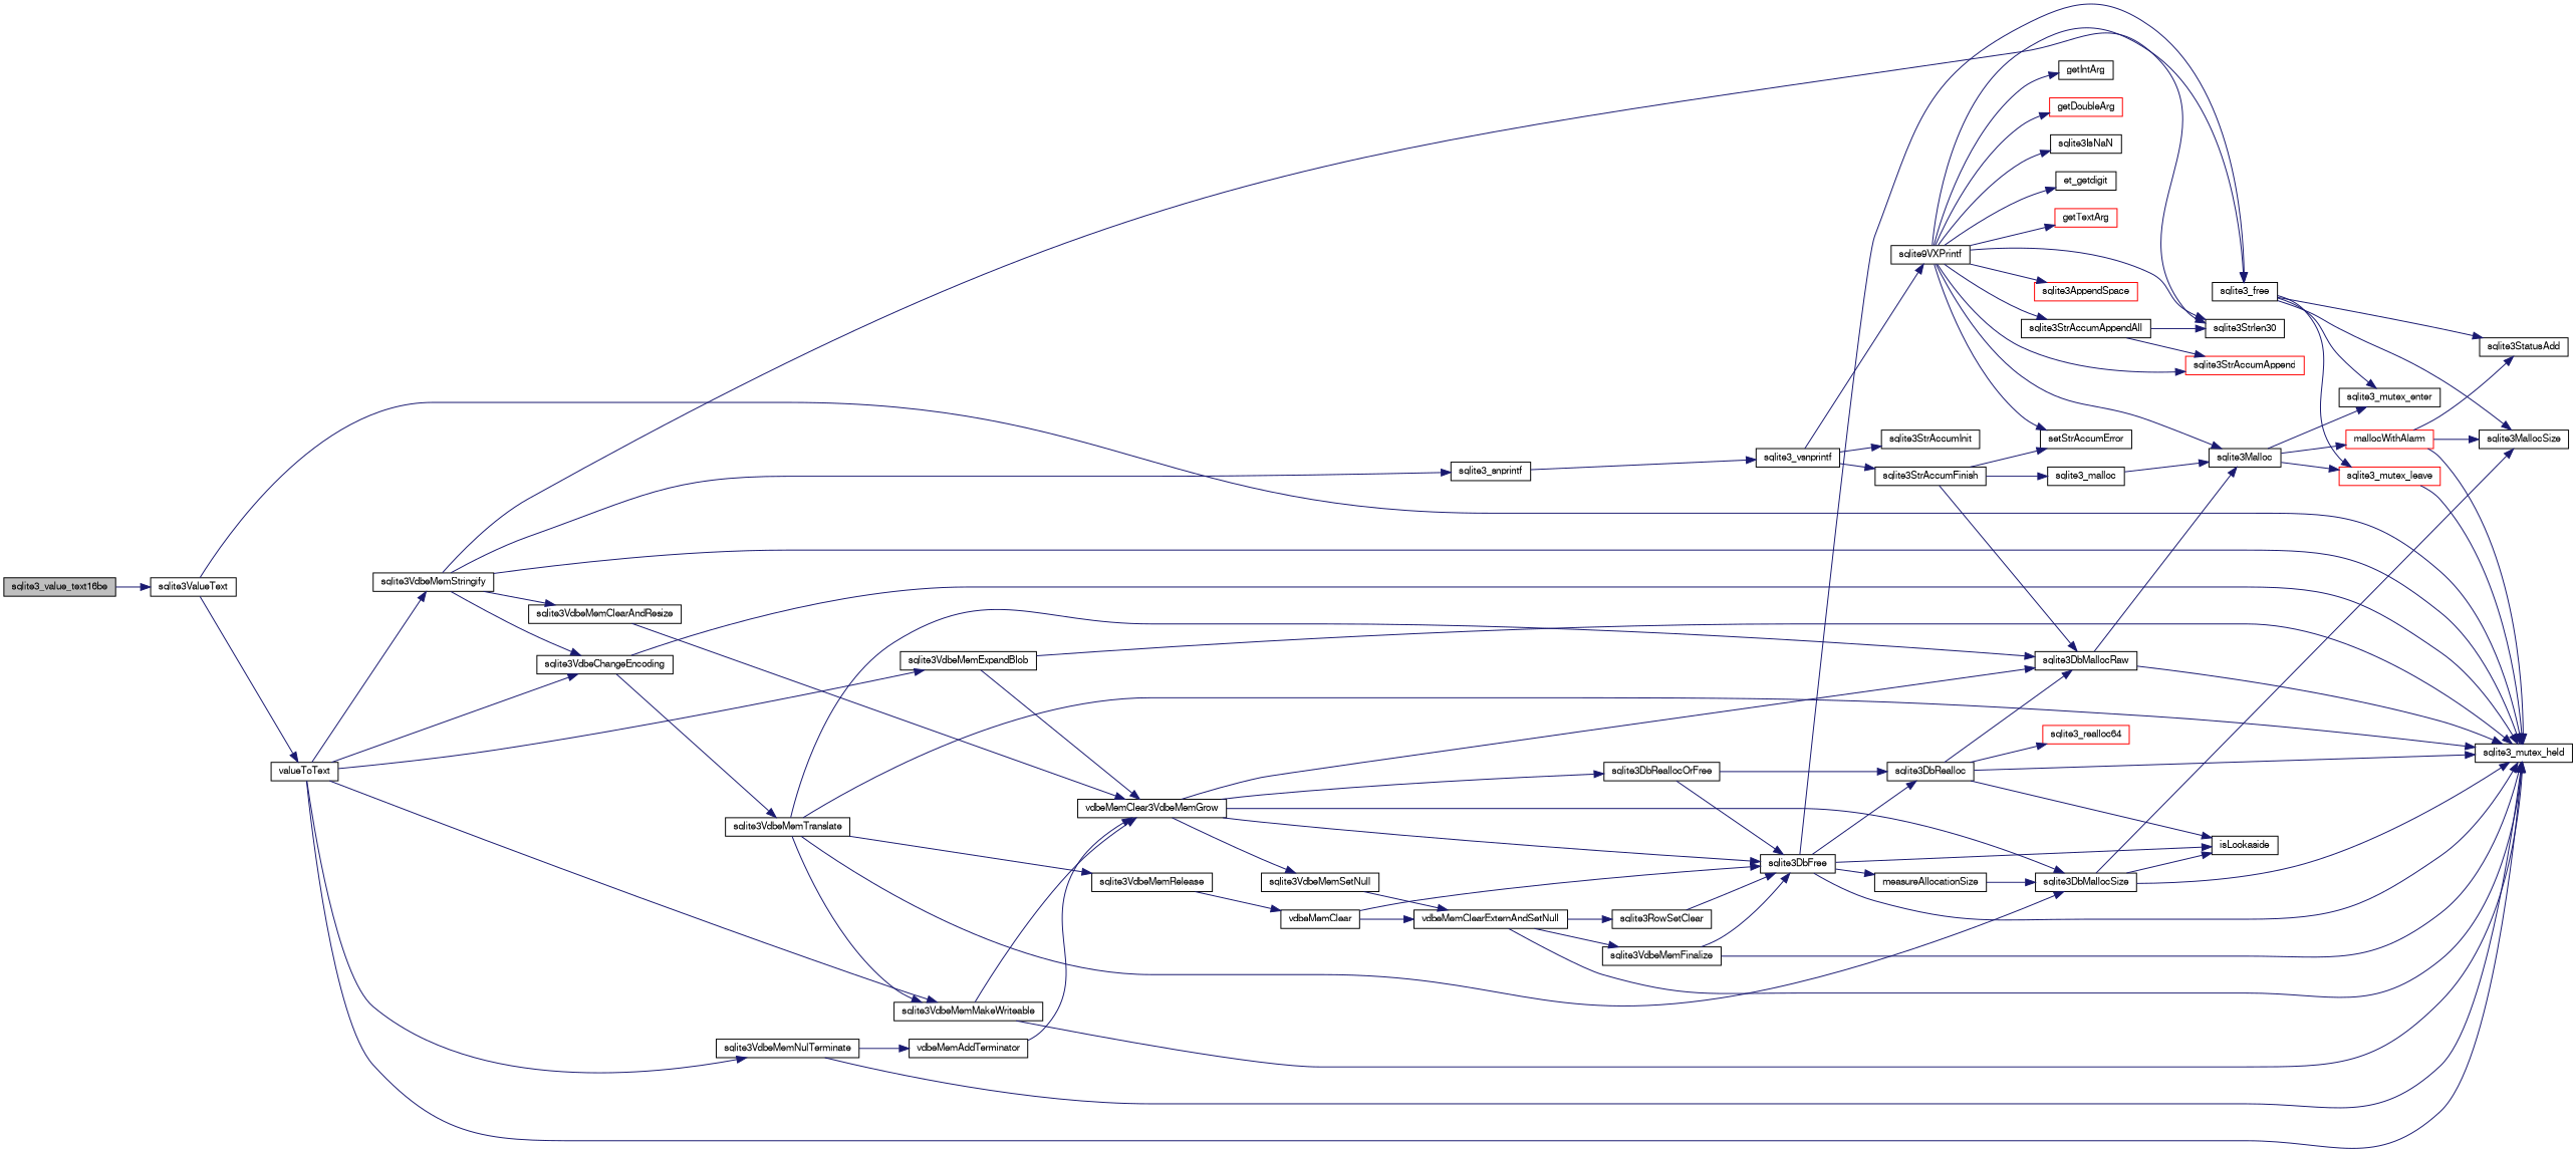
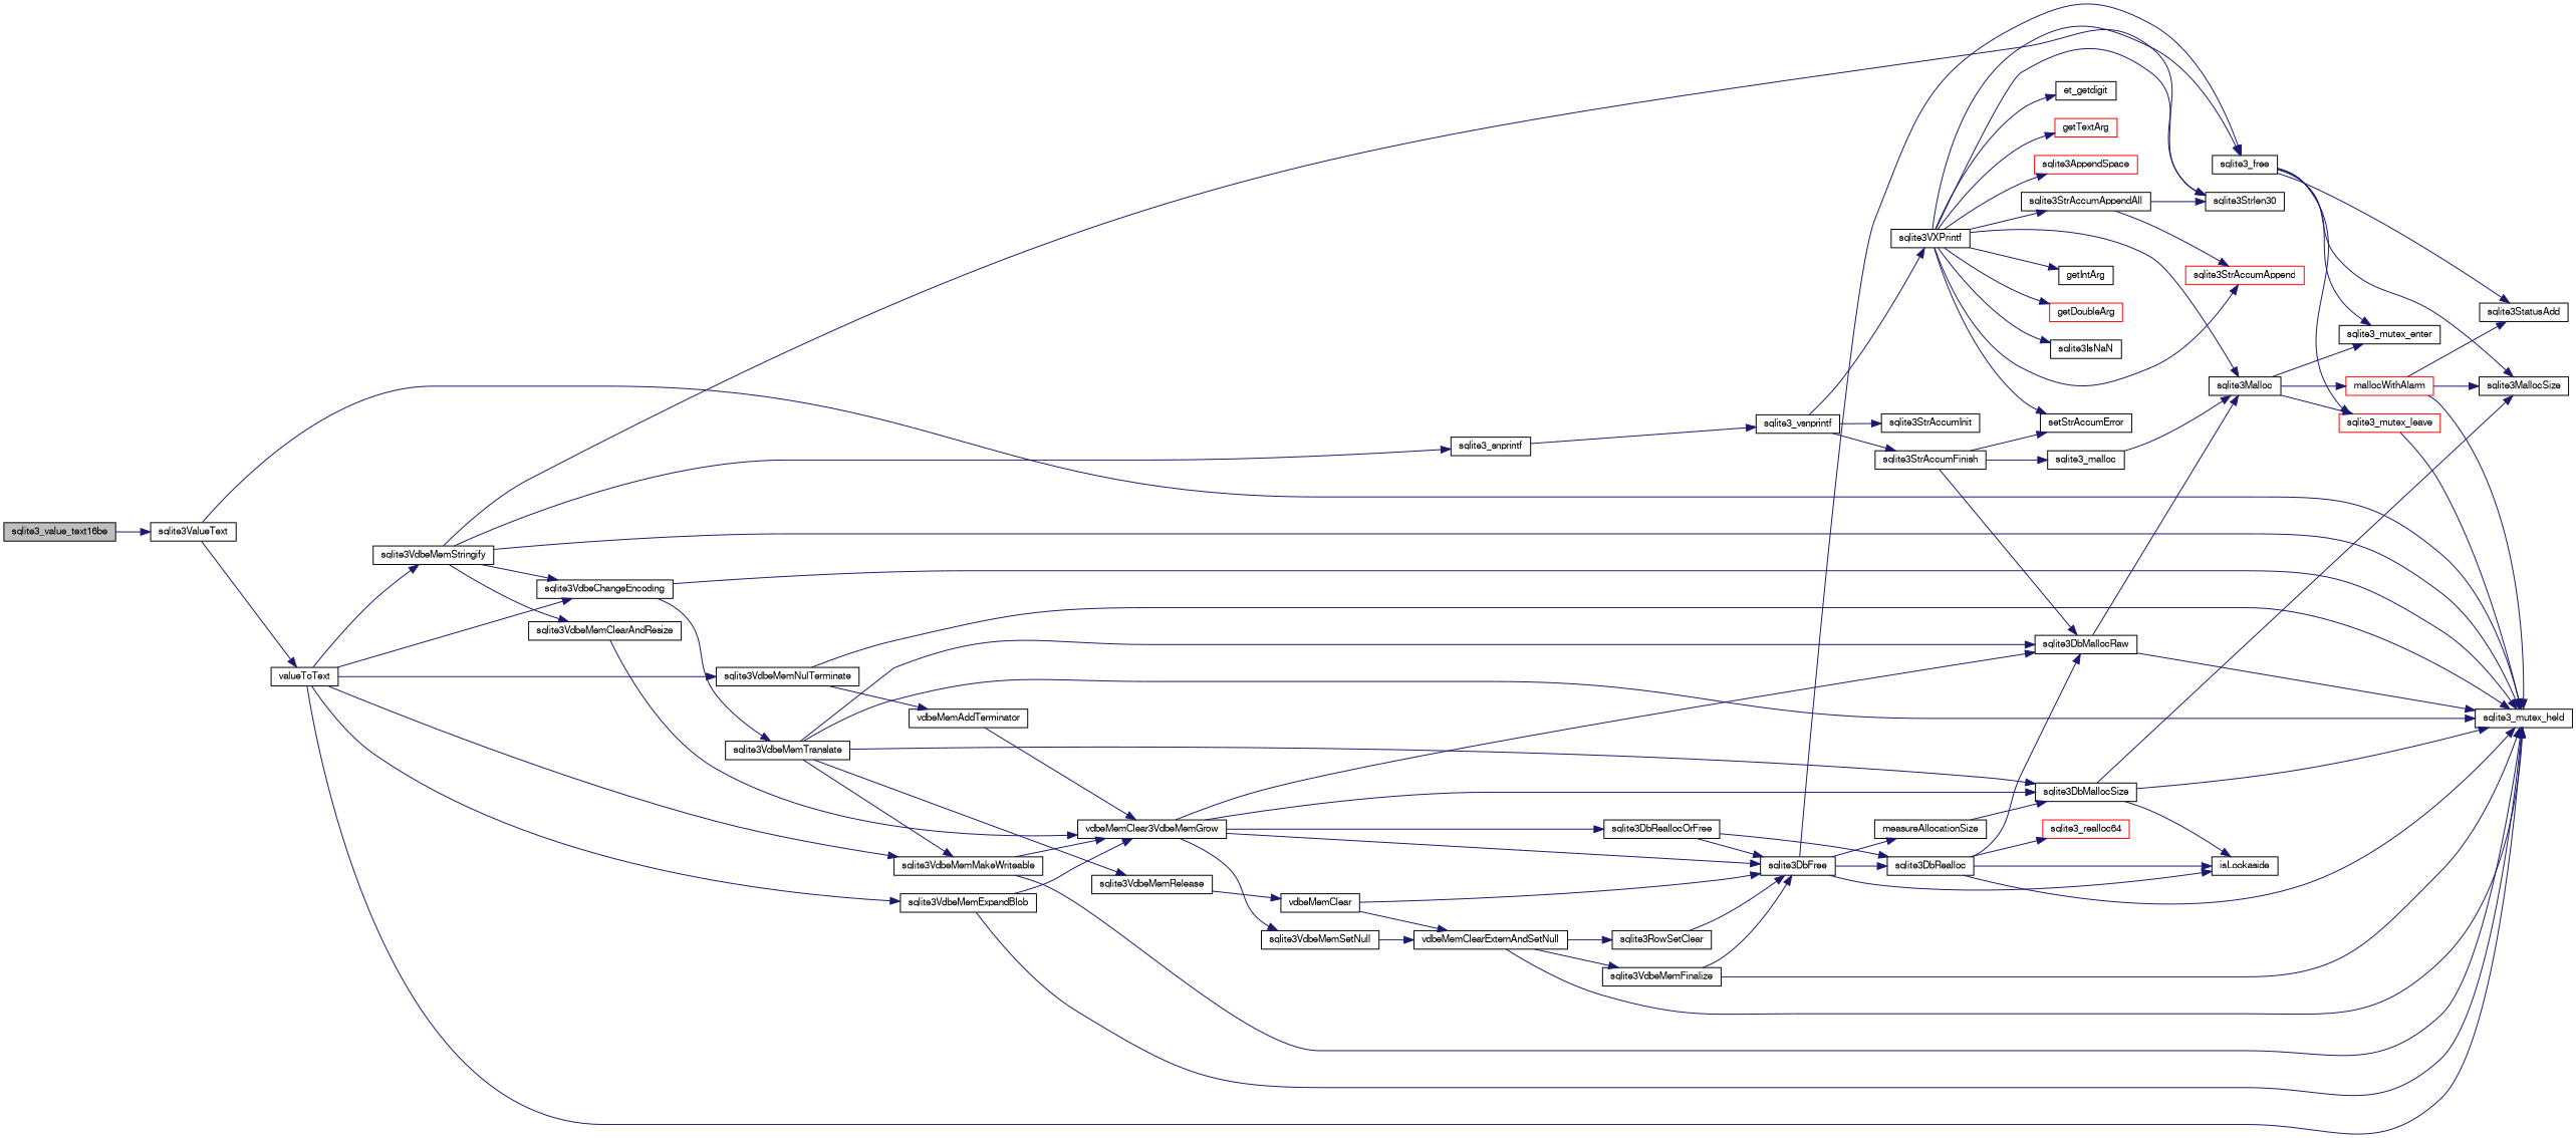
  digraph {
    rankdir=LR
    node [color=black fillcolor=white fontname=FreeSans fontsize=10 shape=record style=filled]
    edge [color=midnightblue fontname=FreeSans fontsize=10 labelfontname=FreeSans labelfontsize=10 style=solid]
    n1 [fillcolor=grey75 fontcolor=black height=0.2 label=sqlite3_value_text16be width=0.4]
    n2 [height=0.2 label=sqlite3ValueText width=0.4]
    n3 [height=0.2 label=sqlite3_mutex_held width=0.4]
    n4 [height=0.2 label=valueToText width=0.4]
    n5 [height=0.2 label=sqlite3VdbeMemExpandBlob width=0.4]
    n6 [height=0.2 label=sqlite3VdbeChangeEncoding width=0.4]
    n7 [height=0.2 label=sqlite3VdbeMemMakeWriteable width=0.4]
    n8 [height=0.2 label=sqlite3VdbeMemNulTerminate width=0.4]
    n9 [height=0.2 label=sqlite3VdbeMemStringify width=0.4]
    n10 [height=0.2 label=vdbeMemClear3VdbeMemGrow width=0.4]
    n11 [height=0.2 label=sqlite3VdbeMemTranslate width=0.4]
    n12 [height=0.2 label=vdbeMemAddTerminator width=0.4]
    n13 [height=0.2 label=sqlite3VdbeMemClearAndResize width=0.4]
    n14 [height=0.2 label=sqlite3_snprintf width=0.4]
    n15 [height=0.2 label=sqlite3Strlen30 width=0.4]
    n16 [height=0.2 label=sqlite3DbMallocSize width=0.4]
    n17 [height=0.2 label=sqlite3DbReallocOrFree width=0.4]
    n18 [height=0.2 label=sqlite3DbMallocRaw width=0.4]
    n19 [height=0.2 label=sqlite3DbFree width=0.4]
    n20 [height=0.2 label=sqlite3VdbeMemSetNull width=0.4]
    n21 [height=0.2 label=sqlite3MallocSize width=0.4]
    n22 [height=0.2 label=isLookaside width=0.4]
    n23 [height=0.2 label=sqlite3DbRealloc width=0.4]
    n24 [height=0.2 label=sqlite3Malloc width=0.4]
    n25 [height=0.2 label=measureAllocationSize width=0.4]
    n26 [height=0.2 label=sqlite3_free width=0.4]
    n27 [height=0.2 label=vdbeMemClearExternAndSetNull width=0.4]
    n28 [color=red height=0.2 label=sqlite3_realloc64 width=0.4]
    n29 [height=0.2 label=sqlite3_mutex_enter width=0.4]
    n30 [color=red height=0.2 label=mallocWithAlarm width=0.4]
    n31 [color=red height=0.2 label=sqlite3_mutex_leave width=0.4]
    n32 [height=0.2 label=sqlite3StatusAdd width=0.4]
    n33 [height=0.2 label=sqlite3VdbeMemFinalize width=0.4]
    n34 [height=0.2 label=sqlite3RowSetClear width=0.4]
    n35 [height=0.2 label=sqlite3VdbeMemRelease width=0.4]
    n36 [height=0.2 label=vdbeMemClear width=0.4]
    n37 [height=0.2 label=sqlite3_vsnprintf width=0.4]
    n38 [height=0.2 label=sqlite3StrAccumInit width=0.4]
-   n39 [height=0.2 label=sqlite9VXPrintf width=0.4]
+   n39 [height=0.2 label=sqlite3VXPrintf width=0.4]
    n40 [height=0.2 label=sqlite3StrAccumFinish width=0.4]
    n41 [color=red height=0.2 label=sqlite3StrAccumAppend width=0.4]
    n42 [height=0.2 label=getIntArg width=0.4]
    n43 [height=0.2 label=setStrAccumError width=0.4]
    n44 [color=red height=0.2 label=getDoubleArg width=0.4]
    n45 [height=0.2 label=sqlite3IsNaN width=0.4]
    n46 [height=0.2 label=et_getdigit width=0.4]
    n47 [color=red height=0.2 label=getTextArg width=0.4]
    n48 [height=0.2 label=sqlite3StrAccumAppendAll width=0.4]
    n49 [color=red height=0.2 label=sqlite3AppendSpace width=0.4]
    n50 [height=0.2 label=sqlite3_malloc width=0.4]
    n1 -> n2
    n2 -> n3
    n2 -> n4
    n4 -> n3
    n4 -> n5
    n4 -> n6
    n4 -> n7
    n4 -> n8
    n4 -> n9
    n5 -> n3
    n5 -> n10
    n6 -> n3
    n6 -> n11
    n7 -> n3
    n7 -> n10
    n8 -> n3
    n8 -> n12
    n9 -> n3
    n9 -> n6
    n9 -> n13
    n9 -> n14
    n9 -> n15
    n10 -> n16
    n10 -> n17
    n10 -> n18
    n10 -> n19
    n10 -> n20
    n11 -> n3
    n11 -> n7
    n11 -> n16
    n11 -> n18
    n11 -> n35
    n12 -> n10
    n13 -> n10
    n14 -> n37
    n16 -> n3
    n16 -> n21
    n16 -> n22
    n17 -> n19
    n17 -> n23
    n18 -> n3
    n18 -> n24
-   n19 -> n3
    n19 -> n22
    n19 -> n23
    n19 -> n25
    n19 -> n26
    n20 -> n27
    n23 -> n3
    n23 -> n18
    n23 -> n22
    n23 -> n28
    n24 -> n29
    n24 -> n30
    n24 -> n31
    n25 -> n16
    n26 -> n21
    n26 -> n29
    n26 -> n31
    n26 -> n32
    n27 -> n3
    n27 -> n33
    n27 -> n34
    n30 -> n3
    n30 -> n21
    n30 -> n32
    n31 -> n3
    n33 -> n3
    n33 -> n19
    n34 -> n19
    n35 -> n36
    n36 -> n19
    n36 -> n27
    n37 -> n38
    n37 -> n39
    n37 -> n40
    n39 -> n15
    n39 -> n24
    n39 -> n26
    n39 -> n41
    n39 -> n42
    n39 -> n43
    n39 -> n44
    n39 -> n45
    n39 -> n46
    n39 -> n47
    n39 -> n48
    n39 -> n49
    n40 -> n18
    n40 -> n43
    n40 -> n50
    n48 -> n15
    n48 -> n41
    n50 -> n24
  }
